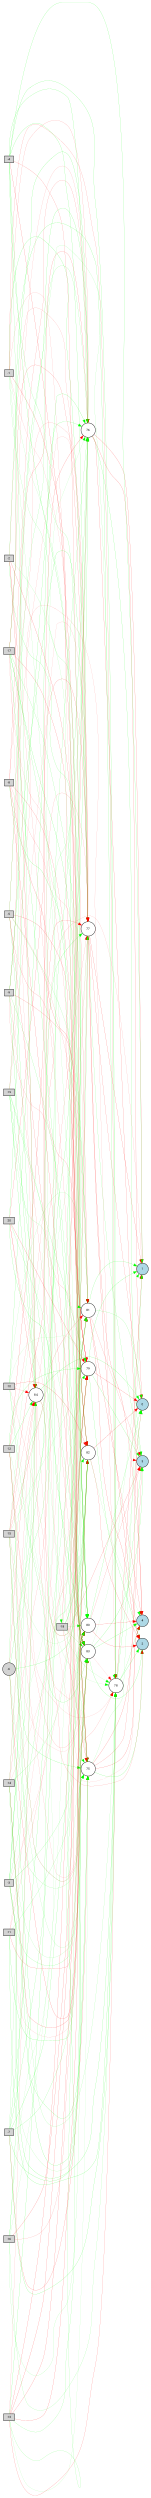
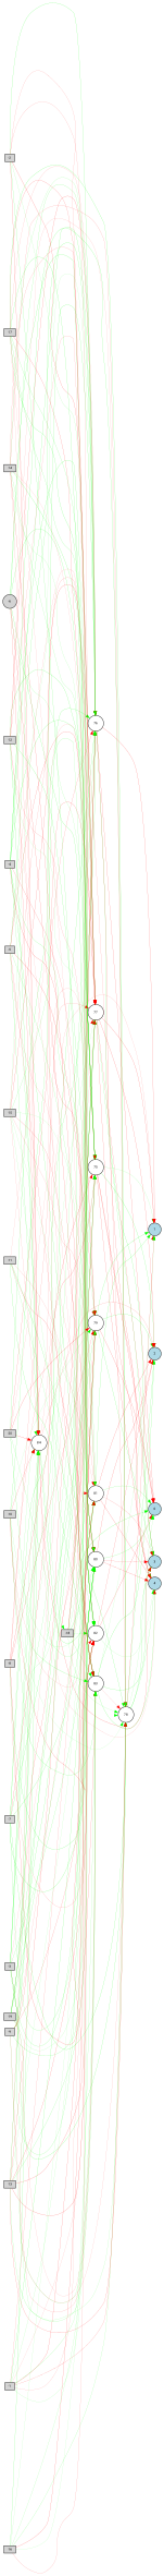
  digraph {
    fontname=Roboto
    rankdir=LR
    node [fillcolor=lightgray fontname=Roboto fontsize=9 shape=box style=filled]
    edge [color=green fontname=Roboto penwidth=0.30000000000000004 style=solid]
    -1 [height=0.2 width=0.2]
    75 [fillcolor=white height=0.2 shape=circle width=0.2]
    76 [fillcolor=white height=0.2 shape=circle width=0.2]
    77 [fillcolor=white height=0.2 shape=circle width=0.2]
    78 [fillcolor=white height=0.2 shape=circle width=0.2]
    79 [fillcolor=white height=0.2 shape=circle width=0.2]
    80 [fillcolor=white height=0.2 shape=circle width=0.2]
    81 [fillcolor=white height=0.2 shape=circle width=0.2]
    82 [fillcolor=white height=0.2 shape=circle width=0.2]
    83 [fillcolor=white height=0.2 shape=circle width=0.2]
    84 [fillcolor=white height=0.2 shape=circle width=0.2]
    0 [fillcolor=lightblue height=0.2 shape=circle width=0.2]
    1 [fillcolor=lightblue height=0.2 shape=circle width=0.2]
    2 [fillcolor=lightblue height=0.2 shape=circle width=0.2]
    3 [fillcolor=lightblue height=0.2 shape=circle width=0.2]
    4 [fillcolor=lightblue height=0.2 shape=circle width=0.2]
    -18 [height=0.2 width=0.2]
    -2 [height=0.2 width=0.2]
    -3 [height=0.2 width=0.2]
    -4 [height=0.2 width=0.2]
    -5 [height=0.2 width=0.2]
    -6 [height=0.2 shape=circle width=0.2]
    -7 [height=0.2 width=0.2]
    -8 [height=0.2 width=0.2]
    -9 [height=0.2 width=0.2]
    -10 [height=0.2 width=0.2]
    -11 [height=0.2 width=0.2]
    -12 [height=0.2 width=0.2]
    -13 [height=0.2 width=0.2]
    -14 [height=0.2 width=0.2]
    -15 [height=0.2 width=0.2]
    -16 [height=0.2 width=0.2]
    -17 [height=0.2 width=0.2]
    -19 [height=0.2 width=0.2]
    -20 [height=0.2 width=0.2]
    -1 -> 75 [penwidth=0.17141164142423176]
    -1 -> 76 [color=red penwidth=0.209580695409458]
    -1 -> 77
    -1 -> 78 [color=red penwidth=0.22960161178389762]
    -1 -> 79 [color=red]
    -1 -> 80 [penwidth=0.16140198184810084]
    -1 -> 81 [color=red penwidth=0.1647758452656759]
    -1 -> 82 [color=red penwidth=0.1444746094223498]
    -1 -> 83 [penwidth=0.21243582445874126]
    -1 -> 84 [penwidth=0.12624317341202584]
    75 -> 0 [color=red]
    75 -> 1 [penwidth=0.17797687766555653]
    75 -> 2 [penwidth=0.2983721282538376]
    75 -> 3 [color=red penwidth=0.2590446405843172]
    75 -> 4 [color=red]
    76 -> 0 [color=red]
    76 -> 1 [color=red]
    76 -> 2 [color=red penwidth=0.13263407771103108]
    76 -> 3
    76 -> 4 [color=red]
    77 -> 0 [color=red penwidth=0.26195763040211406]
    77 -> 1 [color=red]
    77 -> 2 [color=red]
    77 -> 3 [penwidth=0.2556478898429857]
    77 -> 4 [color=red]
    78 -> 0 [penwidth=0.16946769265341421]
    78 -> 1 [color=red]
    78 -> 2
    78 -> 3
    78 -> 4 [penwidth=0.25353038928460303]
    79 -> 0 [color=red]
    79 -> 1
    79 -> 2
    79 -> 3
    79 -> 4 [penwidth=0.12115897926522598]
    80 -> 0 [penwidth=0.2702330828667311]
    80 -> 1 [color=red penwidth=0.11885852914457051]
    80 -> 2 [color=red]
    80 -> 3 [color=red penwidth=0.22970538698344897]
    80 -> 4 [color=red]
    81 -> 0 [penwidth=0.24725501048747756]
    81 -> 1
    81 -> 2 [color=red]
    81 -> 3 [color=red penwidth=0.2162608222964526]
    81 -> 4 [color=red penwidth=0.2957477838713508]
    82 -> 0 [color=red]
    82 -> 1 [penwidth=0.12289430836648604]
    82 -> 2 [color=red penwidth=0.2738045046937495]
    82 -> 3 [color=red penwidth=0.12028795306795331]
    82 -> 4 [penwidth=0.15252640309701254]
    83 -> 78 [color=red penwidth=0.14099691846395906]
    83 -> 0 [penwidth=0.12888094423587462]
    83 -> 1 [penwidth=0.13981133026463283]
    83 -> 2
    83 -> 3
    83 -> 4
    84 -> 0
    84 -> 1 [color=red penwidth=0.15894554227735505]
    84 -> 2 [color=red penwidth=0.20851962906906008]
    84 -> 3 [color=red]
    84 -> 4 [color=red penwidth=0.1368163416439193]
    84 -> -18 [penwidth=0.16663921622842315]
    -18 -> 75 [color=red penwidth=0.2755937230248501]
    -18 -> 76 [color=red penwidth=0.26176152999300495]
    -18 -> 77 [penwidth=0.2667629107220111]
    -18 -> 78 [penwidth=0.16300233724376662]
    -18 -> 79 [penwidth=0.19821529651008896]
    -18 -> 80 [penwidth=0.2086699435933424]
    -18 -> 81 [penwidth=0.19835226765352132]
    -18 -> 82 [penwidth=0.15727364143520323]
    -18 -> 83 [penwidth=0.19974421804499715]
    -2 -> 75 [color=red penwidth=0.18473455368221603]
    -2 -> 76
    -2 -> 77 [color=red penwidth=0.18282413447078805]
    -2 -> 79 [color=red penwidth=0.12466532023796065]
    -2 -> 80 [color=red]
    -2 -> 81 [penwidth=0.12439145073776312]
    -2 -> 82 [penwidth=0.17849544183746466]
    -2 -> 83 [penwidth=0.26539666450612875]
    -2 -> 84 [color=red]
    -3 -> 75 [penwidth=0.1862009101363553]
    -3 -> 76 [penwidth=0.2685920763555648]
    -3 -> 77 [penwidth=0.1491475387018249]
    -3 -> 78
    -3 -> 79 [color=red penwidth=0.15106218924724452]
    -3 -> 80 [penwidth=0.25426610297903857]
    -3 -> 81 [penwidth=0.24790412387474772]
    -3 -> 82 [penwidth=0.2492242576220245]
    -3 -> 83 [color=red penwidth=0.14239835241855556]
    -3 -> 84 [penwidth=0.2265956060400046]
-   -4 -> 1 [penwidth=0.2939699829928565]
+   -4 -> 75 [penwidth=0.2939699829928565]
    -4 -> 76 [penwidth=0.2959324525505336]
    -4 -> 77
    -4 -> 78
    -4 -> 79 [penwidth=0.11146736673094448]
    -4 -> 80 [penwidth=0.2492539356072194]
    -4 -> 81 [color=red penwidth=0.2519529745889991]
    -4 -> 82 [color=red]
    -4 -> 83
    -4 -> 84 [penwidth=0.23104099813173115]
    -5 -> 75 [color=red penwidth=0.2734067253971948]
    -5 -> 76
    -5 -> 77 [color=red penwidth=0.1599157669457284]
    -5 -> 78 [color=red penwidth=0.11276656779900689]
    -5 -> 79 [color=red]
    -5 -> 80 [color=red penwidth=0.11758911860172105]
    -5 -> 81 [penwidth=0.22757415280103202]
    -5 -> 82 [color=red penwidth=0.17933063452665848]
    -5 -> 83 [color=red penwidth=0.23549817806414305]
    -5 -> 84 [penwidth=0.26608589003979577]
    -6 -> 75 [penwidth=0.2865087883854831]
    -6 -> 76 [penwidth=0.24993947419305154]
    -6 -> 77
    -6 -> 78 [penwidth=0.10803587913758485]
    -6 -> 79 [penwidth=0.13023030683687434]
    -6 -> 80 [penwidth=0.19368562489516655]
    -6 -> 81 [penwidth=0.10695677431895034]
    -6 -> 82
    -6 -> 83 [color=red]
    -6 -> 84 [color=red penwidth=0.26079346148030014]
    -7 -> 75 [color=red penwidth=0.28570981397650685]
    -7 -> 76
    -7 -> 77 [color=red penwidth=0.11737623130618922]
    -7 -> 78
    -7 -> 79
    -7 -> 80
    -7 -> 81 [penwidth=0.27961882041682234]
    -7 -> 82 [penwidth=0.24649639375689153]
    -7 -> 83 [color=red penwidth=0.10701891478092601]
    -7 -> 84 [penwidth=0.19827021454266563]
    -8 -> 75 [color=red]
    -8 -> 76 [color=red penwidth=0.23157720665507062]
    -8 -> 77 [color=red penwidth=0.18567507481007867]
    -8 -> 78 [color=red penwidth=0.11878157184772338]
    -8 -> 79 [color=red penwidth=0.25921517913694253]
    -8 -> 80
    -8 -> 81 [color=red penwidth=0.1287094062859622]
    -8 -> 82 [color=red penwidth=0.18271103029285635]
    -8 -> 83 [color=red penwidth=0.2970283434753578]
    -8 -> 84 [color=red penwidth=0.11208788123661881]
    -9 -> 75 [color=red penwidth=0.17894661997687034]
    -9 -> 76 [color=red penwidth=0.275134986187501]
    -9 -> 77
    -9 -> 78 [penwidth=0.18742569674438062]
    -9 -> 79 [color=red penwidth=0.13090813895285106]
    -9 -> 80 [penwidth=0.24943195838342436]
    -9 -> 81 [color=red penwidth=0.25554426991628487]
    -9 -> 82 [color=red penwidth=0.10361548902926443]
    -9 -> 83 [color=red penwidth=0.18677686288332374]
    -9 -> 84
    -10 -> 75 [penwidth=0.12240942797315808]
    -10 -> 76
    -10 -> 77 [color=red penwidth=0.12633475237488076]
    -10 -> 78 [penwidth=0.13378569334617282]
    -10 -> 79 [penwidth=0.13919567740037525]
    -10 -> 80 [color=red penwidth=0.15941530190210051]
    -10 -> 81 [penwidth=0.17261303431461827]
    -10 -> 82 [color=red]
    -10 -> 83 [penwidth=0.2680692467304694]
    -10 -> 84 [color=red penwidth=0.2604862166866898]
    -11 -> 75 [color=red penwidth=0.11576127318359147]
    -11 -> 76 [color=red penwidth=0.10825428747882664]
    -11 -> 77 [color=red penwidth=0.1524251945718147]
    -11 -> 78
    -11 -> 79 [color=red penwidth=0.11130150828201915]
    -11 -> 80 [color=red penwidth=0.27191106296340306]
    -11 -> 81 [color=red penwidth=0.16600231734173465]
    -11 -> 82 [penwidth=0.21231426642729667]
    -11 -> 83
    -11 -> 84 [penwidth=0.10863365632560075]
    -12 -> 75
    -12 -> 76 [color=red]
    -12 -> 77 [color=red penwidth=0.19512410483800952]
    -12 -> 78 [color=red penwidth=0.15445316280187704]
    -12 -> 79
    -12 -> 80 [color=red penwidth=0.19633316405783063]
    -12 -> 81 [penwidth=0.10932452086539986]
    -12 -> 82 [penwidth=0.15080825915038282]
    -12 -> 83 [color=red penwidth=0.1405636992170568]
    -12 -> 84
    -13 -> 75 [penwidth=0.1445355122372829]
    -13 -> 76
    -13 -> 77 [color=red penwidth=0.2882146640704875]
    -13 -> 78 [color=red penwidth=0.26670235885097404]
    -13 -> 79 [color=red penwidth=0.28627234670559354]
    -13 -> 80 [penwidth=0.24824240637952585]
    -13 -> 81 [color=red]
    -13 -> 82 [color=red]
    -13 -> 83 [penwidth=0.23323529787854444]
    -13 -> 84 [color=red penwidth=0.1572789120830147]
    -14 -> 75
    -14 -> 76 [penwidth=0.19204468889115978]
    -14 -> 77 [color=red penwidth=0.19969267907837684]
-   -14 -> 78 [penwidth=0.20851299630188475]
+   -14 -> 78 [color=red penwidth=0.20851299630188475]
    -14 -> 79 [color=red penwidth=0.14233835034271167]
    -14 -> 80 [penwidth=0.17870247250197724]
    -14 -> 81 [color=red penwidth=0.11919832507803076]
    -14 -> 82 [penwidth=0.2203159811957885]
    -14 -> 83 [color=red]
    -14 -> 84 [color=red penwidth=0.1727942697792429]
    -15 -> 75 [penwidth=0.22610404278448556]
    -15 -> 76 [penwidth=0.1499841867897006]
    -15 -> 77 [color=red]
    -15 -> 78 [color=red penwidth=0.1983972158304282]
    -15 -> 79 [penwidth=0.14120451160115846]
    -15 -> 80 [color=red penwidth=0.17449230800586885]
    -15 -> 81 [color=red penwidth=0.24009248135943884]
    -15 -> 82 [penwidth=0.16100970372554813]
    -15 -> 83 [penwidth=0.15994496640546332]
    -15 -> 84 [color=red penwidth=0.16132756970239143]
    -16 -> 75 [penwidth=0.12051875857252484]
    -16 -> 77 [penwidth=0.15003493107812962]
    -16 -> 78 [penwidth=0.21832819184396404]
    -16 -> 79 [color=red]
    -16 -> 80 [penwidth=0.1292542870629816]
    -16 -> 81 [penwidth=0.1504907578050057]
    -16 -> 82 [color=red penwidth=0.2020522754645904]
    -16 -> 83 [penwidth=0.1907408095187238]
    -16 -> 84
    -17 -> 75
    -17 -> 76 [color=red penwidth=0.17677669280274244]
    -17 -> 77 [color=red penwidth=0.2599595782641032]
    -17 -> 78
    -17 -> 79 [color=red penwidth=0.2771485719385487]
    -17 -> 80
    -17 -> 81 [penwidth=0.24522012726482567]
    -17 -> 82 [penwidth=0.24961579962173222]
    -17 -> 83 [color=red penwidth=0.1517849197654931]
    -17 -> 84 [color=red penwidth=0.13598729115158298]
    -19 -> 75 [penwidth=0.27312662321173886]
    -19 -> 76 [penwidth=0.22727067260122014]
    -19 -> 77 [color=red penwidth=0.14922543252451076]
    -19 -> 78 [color=red penwidth=0.15868887198369985]
    -19 -> 79 [penwidth=0.27371733231158013]
    -19 -> 80 [penwidth=0.15142604789262998]
    -19 -> 81 [color=red penwidth=0.10076903819030394]
    -19 -> 82 [color=red penwidth=0.1307759796018742]
    -19 -> 83 [penwidth=0.19092823745868603]
    -19 -> 84
    -20 -> 75 [color=red penwidth=0.14068358273671414]
    -20 -> 76
    -20 -> 77 [color=red penwidth=0.27176813745459494]
    -20 -> 78 [penwidth=0.13101608777788754]
    -20 -> 79 [color=red]
    -20 -> 80 [penwidth=0.22491360440379926]
    -20 -> 81 [color=red penwidth=0.10520379795651116]
    -20 -> 82 [color=red penwidth=0.11809463917381216]
    -20 -> 83
    -20 -> 84 [color=red penwidth=0.2874282600483343]
  }
